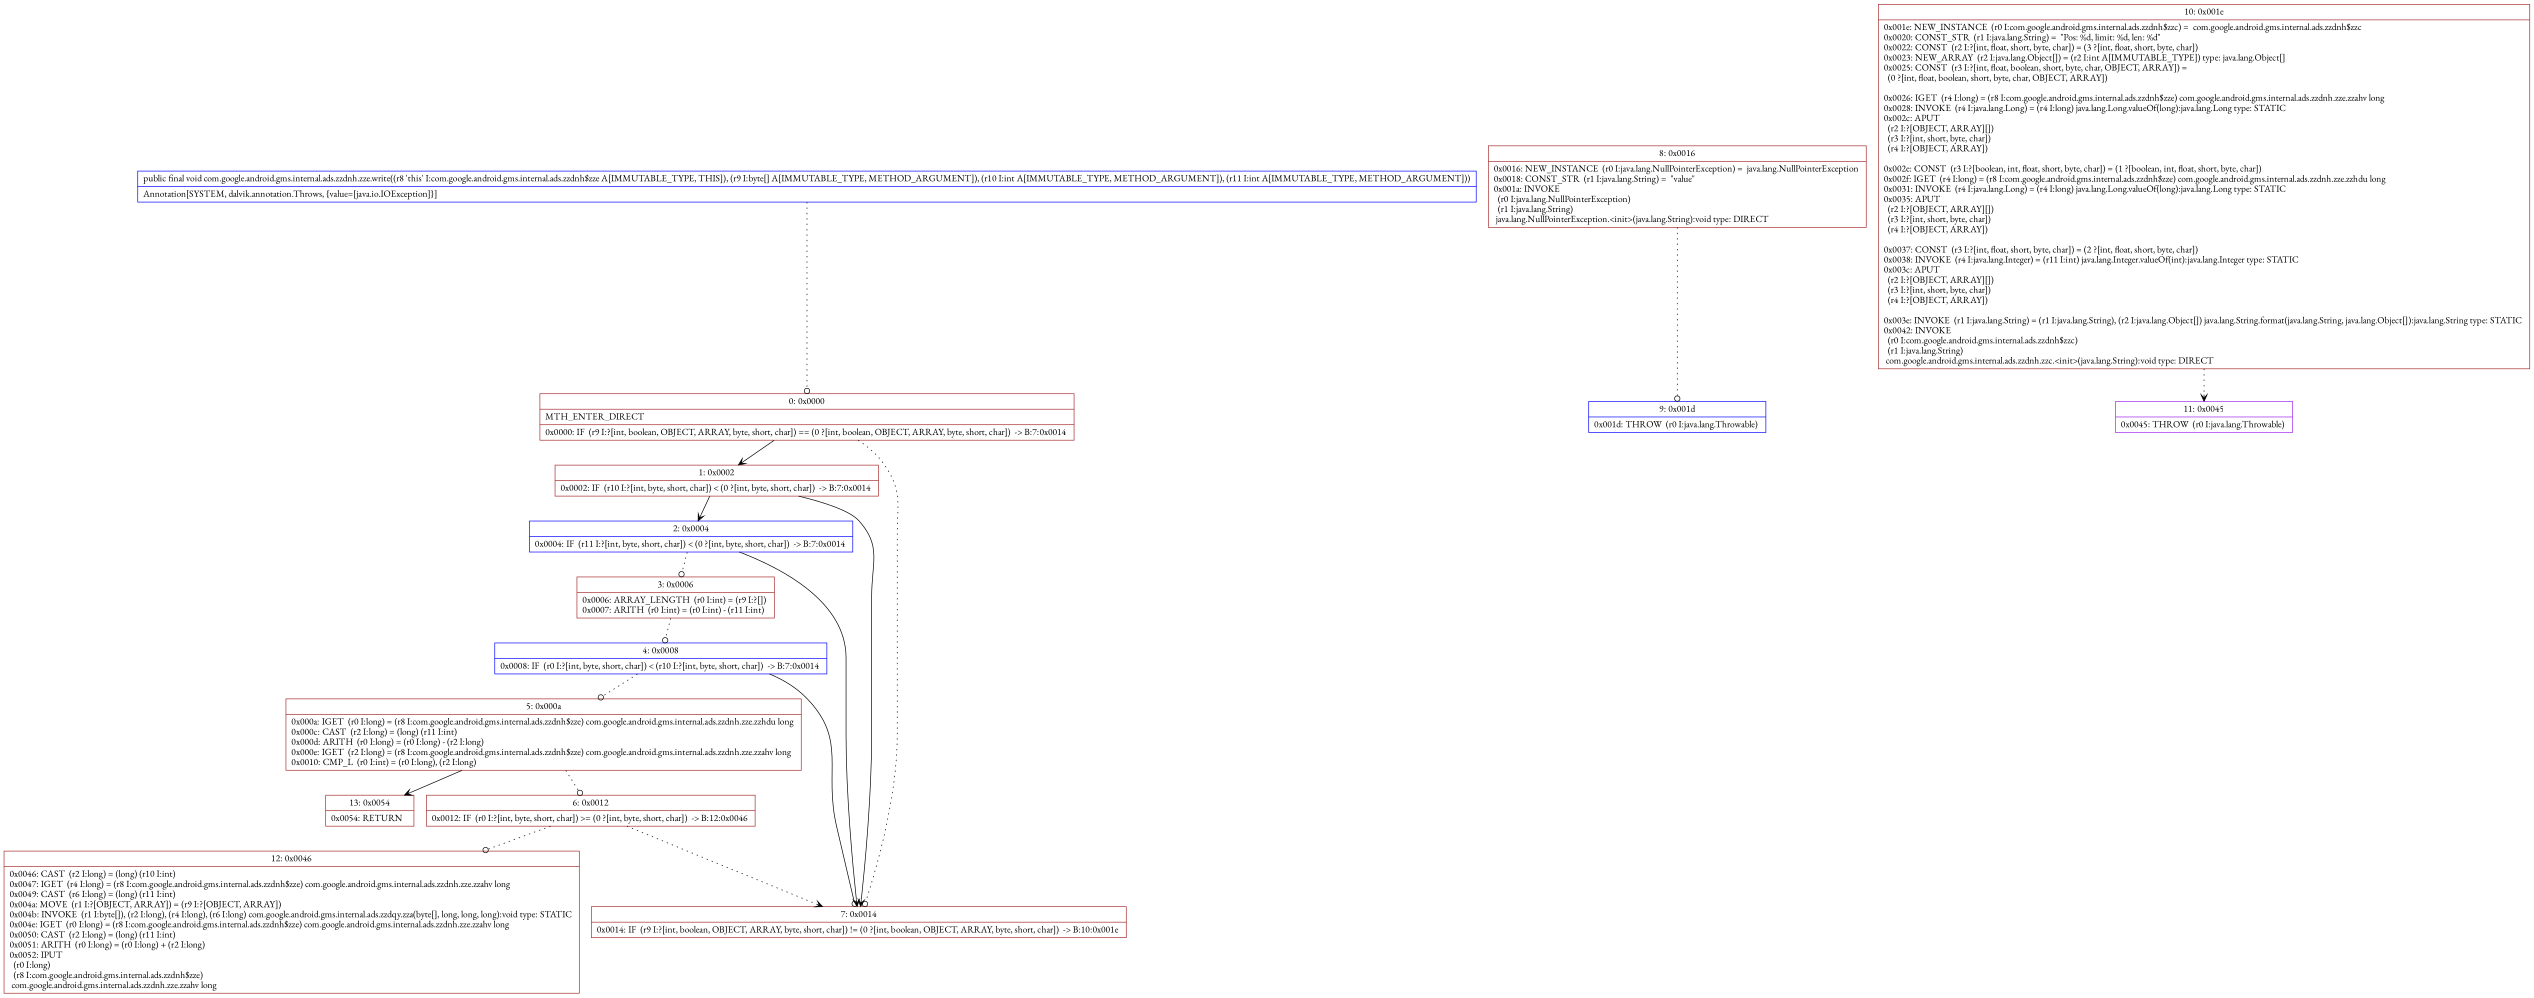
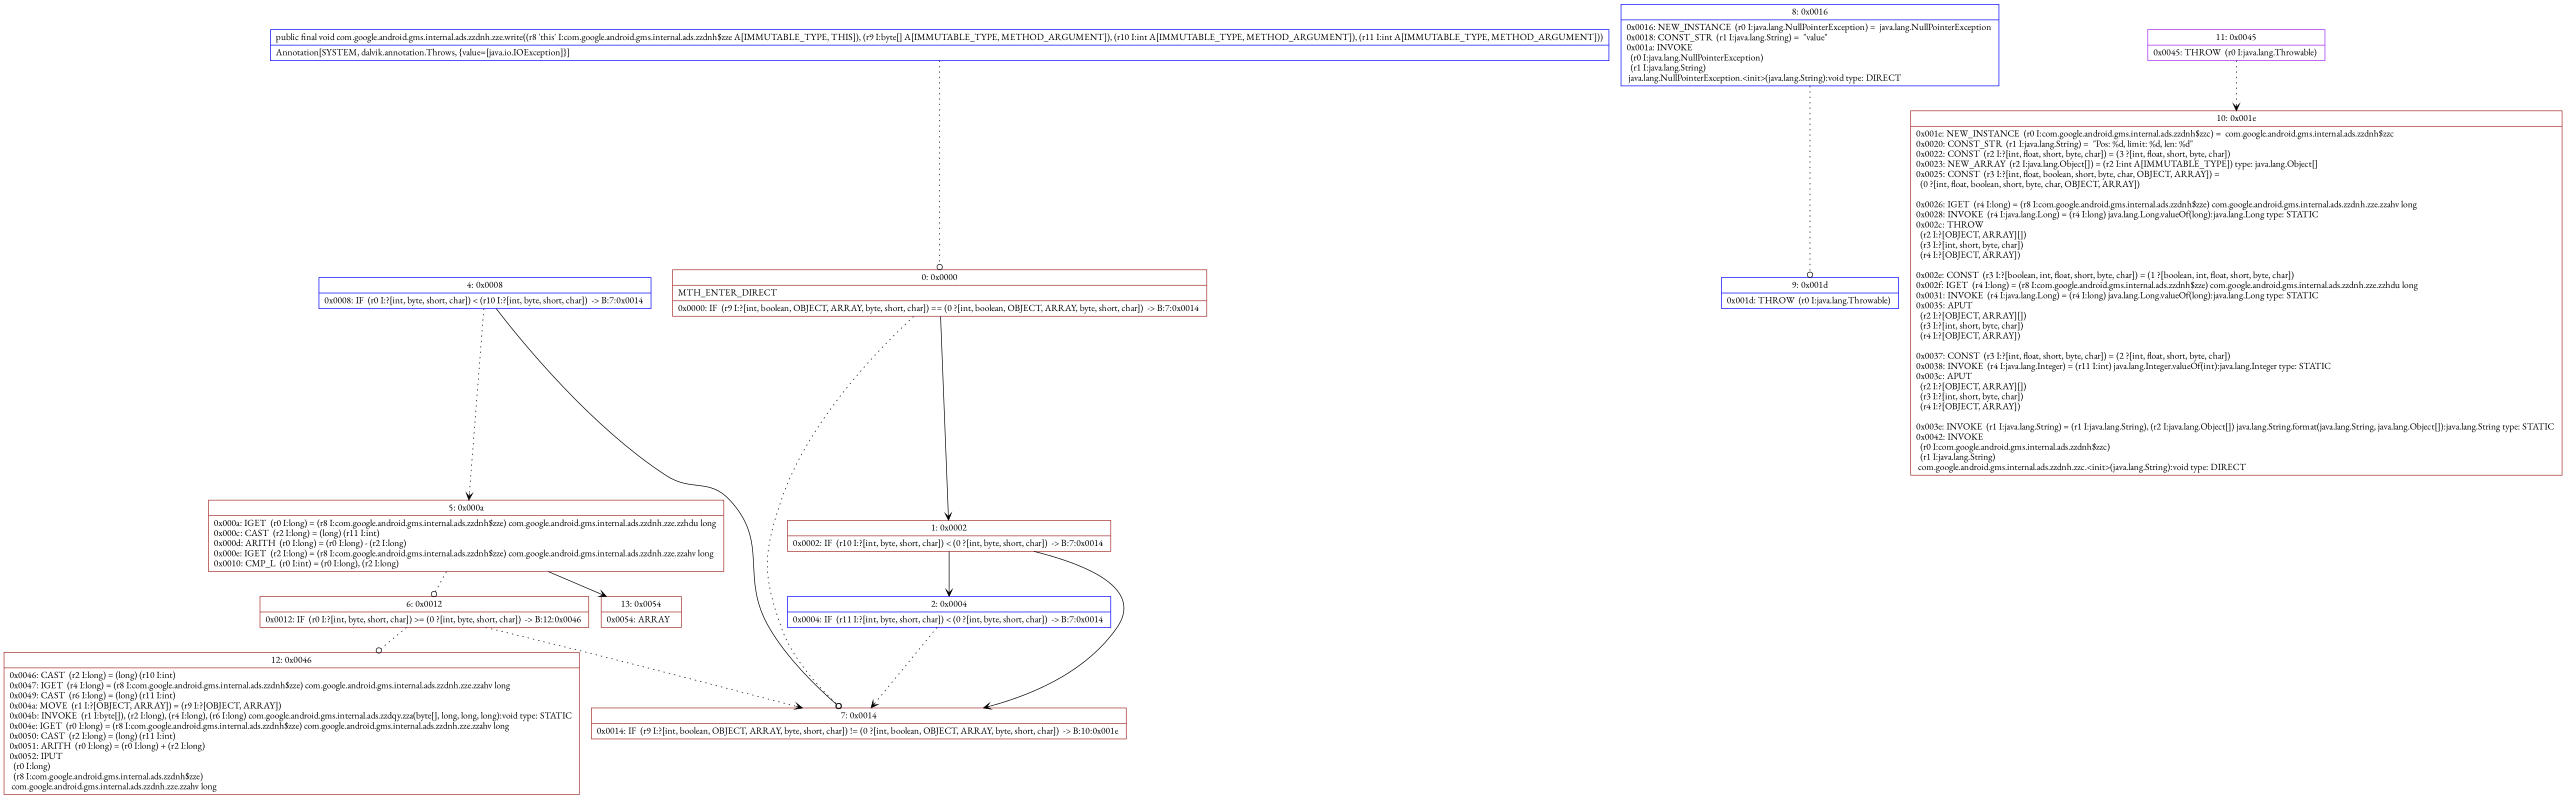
  digraph {
    fontname="EB Garamond"
    node [color=brown fontname="EB Garamond" shape=record]
    edge [arrowhead=odot fontname="EB Garamond" style=dotted]
    n1 [label="{0\:\ 0x0000|MTH_ENTER_DIRECT\l|0x0000: IF  (r9 I:?[int, boolean, OBJECT, ARRAY, byte, short, char]) == (0 ?[int, boolean, OBJECT, ARRAY, byte, short, char])  \-\> B:7:0x0014 \l}"]
    n2 [label="{1\:\ 0x0002|0x0002: IF  (r10 I:?[int, byte, short, char]) \< (0 ?[int, byte, short, char])  \-\> B:7:0x0014 \l}"]
    n3 [label="{7\:\ 0x0014|0x0014: IF  (r9 I:?[int, boolean, OBJECT, ARRAY, byte, short, char]) != (0 ?[int, boolean, OBJECT, ARRAY, byte, short, char])  \-\> B:10:0x001e \l}"]
    n4 [color=blue label="{2\:\ 0x0004|0x0004: IF  (r11 I:?[int, byte, short, char]) \< (0 ?[int, byte, short, char])  \-\> B:7:0x0014 \l}"]
-   n5 [label="{3\:\ 0x0006|0x0006: ARRAY_LENGTH  (r0 I:int) = (r9 I:?[]) \l0x0007: ARITH  (r0 I:int) = (r0 I:int) \- (r11 I:int) \l}"]
    n6 [color=blue label="{4\:\ 0x0008|0x0008: IF  (r0 I:?[int, byte, short, char]) \< (r10 I:?[int, byte, short, char])  \-\> B:7:0x0014 \l}"]
    n7 [label="{5\:\ 0x000a|0x000a: IGET  (r0 I:long) = (r8 I:com.google.android.gms.internal.ads.zzdnh$zze) com.google.android.gms.internal.ads.zzdnh.zze.zzhdu long \l0x000c: CAST  (r2 I:long) = (long) (r11 I:int) \l0x000d: ARITH  (r0 I:long) = (r0 I:long) \- (r2 I:long) \l0x000e: IGET  (r2 I:long) = (r8 I:com.google.android.gms.internal.ads.zzdnh$zze) com.google.android.gms.internal.ads.zzdnh.zze.zzahv long \l0x0010: CMP_L  (r0 I:int) = (r0 I:long), (r2 I:long) \l}"]
    n8 [label="{6\:\ 0x0012|0x0012: IF  (r0 I:?[int, byte, short, char]) \>= (0 ?[int, byte, short, char])  \-\> B:12:0x0046 \l}"]
-   n9 [label="{13\:\ 0x0054|0x0054: RETURN   \l}"]
+   n9 [label="{13\:\ 0x0054|0x0054: ARRAY   \l}"]
    n10 [label="{12\:\ 0x0046|0x0046: CAST  (r2 I:long) = (long) (r10 I:int) \l0x0047: IGET  (r4 I:long) = (r8 I:com.google.android.gms.internal.ads.zzdnh$zze) com.google.android.gms.internal.ads.zzdnh.zze.zzahv long \l0x0049: CAST  (r6 I:long) = (long) (r11 I:int) \l0x004a: MOVE  (r1 I:?[OBJECT, ARRAY]) = (r9 I:?[OBJECT, ARRAY]) \l0x004b: INVOKE  (r1 I:byte[]), (r2 I:long), (r4 I:long), (r6 I:long) com.google.android.gms.internal.ads.zzdqy.zza(byte[], long, long, long):void type: STATIC \l0x004e: IGET  (r0 I:long) = (r8 I:com.google.android.gms.internal.ads.zzdnh$zze) com.google.android.gms.internal.ads.zzdnh.zze.zzahv long \l0x0050: CAST  (r2 I:long) = (long) (r11 I:int) \l0x0051: ARITH  (r0 I:long) = (r0 I:long) + (r2 I:long) \l0x0052: IPUT  \l  (r0 I:long)\l  (r8 I:com.google.android.gms.internal.ads.zzdnh$zze)\l com.google.android.gms.internal.ads.zzdnh.zze.zzahv long \l}"]
-   n11 [label="{8\:\ 0x0016|0x0016: NEW_INSTANCE  (r0 I:java.lang.NullPointerException) =  java.lang.NullPointerException \l0x0018: CONST_STR  (r1 I:java.lang.String) =  \"value\" \l0x001a: INVOKE  \l  (r0 I:java.lang.NullPointerException)\l  (r1 I:java.lang.String)\l java.lang.NullPointerException.\<init\>(java.lang.String):void type: DIRECT \l}"]
+   n11 [color=blue label="{8\:\ 0x0016|0x0016: NEW_INSTANCE  (r0 I:java.lang.NullPointerException) =  java.lang.NullPointerException \l0x0018: CONST_STR  (r1 I:java.lang.String) =  \"value\" \l0x001a: INVOKE  \l  (r0 I:java.lang.NullPointerException)\l  (r1 I:java.lang.String)\l java.lang.NullPointerException.\<init\>(java.lang.String):void type: DIRECT \l}"]
    n12 [color=blue label="{9\:\ 0x001d|0x001d: THROW  (r0 I:java.lang.Throwable) \l}"]
-   n13 [label="{10\:\ 0x001e|0x001e: NEW_INSTANCE  (r0 I:com.google.android.gms.internal.ads.zzdnh$zzc) =  com.google.android.gms.internal.ads.zzdnh$zzc \l0x0020: CONST_STR  (r1 I:java.lang.String) =  \"Pos: %d, limit: %d, len: %d\" \l0x0022: CONST  (r2 I:?[int, float, short, byte, char]) = (3 ?[int, float, short, byte, char]) \l0x0023: NEW_ARRAY  (r2 I:java.lang.Object[]) = (r2 I:int A[IMMUTABLE_TYPE]) type: java.lang.Object[] \l0x0025: CONST  (r3 I:?[int, float, boolean, short, byte, char, OBJECT, ARRAY]) = \l  (0 ?[int, float, boolean, short, byte, char, OBJECT, ARRAY])\l \l0x0026: IGET  (r4 I:long) = (r8 I:com.google.android.gms.internal.ads.zzdnh$zze) com.google.android.gms.internal.ads.zzdnh.zze.zzahv long \l0x0028: INVOKE  (r4 I:java.lang.Long) = (r4 I:long) java.lang.Long.valueOf(long):java.lang.Long type: STATIC \l0x002c: APUT  \l  (r2 I:?[OBJECT, ARRAY][])\l  (r3 I:?[int, short, byte, char])\l  (r4 I:?[OBJECT, ARRAY])\l \l0x002e: CONST  (r3 I:?[boolean, int, float, short, byte, char]) = (1 ?[boolean, int, float, short, byte, char]) \l0x002f: IGET  (r4 I:long) = (r8 I:com.google.android.gms.internal.ads.zzdnh$zze) com.google.android.gms.internal.ads.zzdnh.zze.zzhdu long \l0x0031: INVOKE  (r4 I:java.lang.Long) = (r4 I:long) java.lang.Long.valueOf(long):java.lang.Long type: STATIC \l0x0035: APUT  \l  (r2 I:?[OBJECT, ARRAY][])\l  (r3 I:?[int, short, byte, char])\l  (r4 I:?[OBJECT, ARRAY])\l \l0x0037: CONST  (r3 I:?[int, float, short, byte, char]) = (2 ?[int, float, short, byte, char]) \l0x0038: INVOKE  (r4 I:java.lang.Integer) = (r11 I:int) java.lang.Integer.valueOf(int):java.lang.Integer type: STATIC \l0x003c: APUT  \l  (r2 I:?[OBJECT, ARRAY][])\l  (r3 I:?[int, short, byte, char])\l  (r4 I:?[OBJECT, ARRAY])\l \l0x003e: INVOKE  (r1 I:java.lang.String) = (r1 I:java.lang.String), (r2 I:java.lang.Object[]) java.lang.String.format(java.lang.String, java.lang.Object[]):java.lang.String type: STATIC \l0x0042: INVOKE  \l  (r0 I:com.google.android.gms.internal.ads.zzdnh$zzc)\l  (r1 I:java.lang.String)\l com.google.android.gms.internal.ads.zzdnh.zzc.\<init\>(java.lang.String):void type: DIRECT \l}"]
+   n13 [label="{10\:\ 0x001e|0x001e: NEW_INSTANCE  (r0 I:com.google.android.gms.internal.ads.zzdnh$zzc) =  com.google.android.gms.internal.ads.zzdnh$zzc \l0x0020: CONST_STR  (r1 I:java.lang.String) =  \"Pos: %d, limit: %d, len: %d\" \l0x0022: CONST  (r2 I:?[int, float, short, byte, char]) = (3 ?[int, float, short, byte, char]) \l0x0023: NEW_ARRAY  (r2 I:java.lang.Object[]) = (r2 I:int A[IMMUTABLE_TYPE]) type: java.lang.Object[] \l0x0025: CONST  (r3 I:?[int, float, boolean, short, byte, char, OBJECT, ARRAY]) = \l  (0 ?[int, float, boolean, short, byte, char, OBJECT, ARRAY])\l \l0x0026: IGET  (r4 I:long) = (r8 I:com.google.android.gms.internal.ads.zzdnh$zze) com.google.android.gms.internal.ads.zzdnh.zze.zzahv long \l0x0028: INVOKE  (r4 I:java.lang.Long) = (r4 I:long) java.lang.Long.valueOf(long):java.lang.Long type: STATIC \l0x002c: THROW  \l  (r2 I:?[OBJECT, ARRAY][])\l  (r3 I:?[int, short, byte, char])\l  (r4 I:?[OBJECT, ARRAY])\l \l0x002e: CONST  (r3 I:?[boolean, int, float, short, byte, char]) = (1 ?[boolean, int, float, short, byte, char]) \l0x002f: IGET  (r4 I:long) = (r8 I:com.google.android.gms.internal.ads.zzdnh$zze) com.google.android.gms.internal.ads.zzdnh.zze.zzhdu long \l0x0031: INVOKE  (r4 I:java.lang.Long) = (r4 I:long) java.lang.Long.valueOf(long):java.lang.Long type: STATIC \l0x0035: APUT  \l  (r2 I:?[OBJECT, ARRAY][])\l  (r3 I:?[int, short, byte, char])\l  (r4 I:?[OBJECT, ARRAY])\l \l0x0037: CONST  (r3 I:?[int, float, short, byte, char]) = (2 ?[int, float, short, byte, char]) \l0x0038: INVOKE  (r4 I:java.lang.Integer) = (r11 I:int) java.lang.Integer.valueOf(int):java.lang.Integer type: STATIC \l0x003c: APUT  \l  (r2 I:?[OBJECT, ARRAY][])\l  (r3 I:?[int, short, byte, char])\l  (r4 I:?[OBJECT, ARRAY])\l \l0x003e: INVOKE  (r1 I:java.lang.String) = (r1 I:java.lang.String), (r2 I:java.lang.Object[]) java.lang.String.format(java.lang.String, java.lang.Object[]):java.lang.String type: STATIC \l0x0042: INVOKE  \l  (r0 I:com.google.android.gms.internal.ads.zzdnh$zzc)\l  (r1 I:java.lang.String)\l com.google.android.gms.internal.ads.zzdnh.zzc.\<init\>(java.lang.String):void type: DIRECT \l}"]
    n14 [color=purple label="{11\:\ 0x0045|0x0045: THROW  (r0 I:java.lang.Throwable) \l}"]
    n15 [color=blue label="{public final void com.google.android.gms.internal.ads.zzdnh.zze.write((r8 'this' I:com.google.android.gms.internal.ads.zzdnh$zze A[IMMUTABLE_TYPE, THIS]), (r9 I:byte[] A[IMMUTABLE_TYPE, METHOD_ARGUMENT]), (r10 I:int A[IMMUTABLE_TYPE, METHOD_ARGUMENT]), (r11 I:int A[IMMUTABLE_TYPE, METHOD_ARGUMENT]))  | Annotation[SYSTEM, dalvik.annotation.Throws, \{value=[java.io.IOException]\}]\l}"]
    n1 -> n2 [arrowhead=vee style=solid]
    n1 -> n3
    n2 -> n3 [arrowhead=vee style=solid]
    n2 -> n4 [arrowhead=vee style=solid]
-   n4 -> n3 [arrowhead=vee style=solid]
-   n4 -> n5
-   n5 -> n6
+   n4 -> n3 [arrowhead=vee]
    n6 -> n3 [style=solid]
-   n6 -> n7
+   n6 -> n7 [arrowhead=vee]
    n7 -> n8
    n7 -> n9 [arrowhead=vee style=solid]
    n8 -> n3 [arrowhead=vee]
    n8 -> n10
    n11 -> n12
-   n13 -> n14 [arrowhead=vee]
+   n14 -> n13 [arrowhead=vee]
    n15 -> n1
  }
